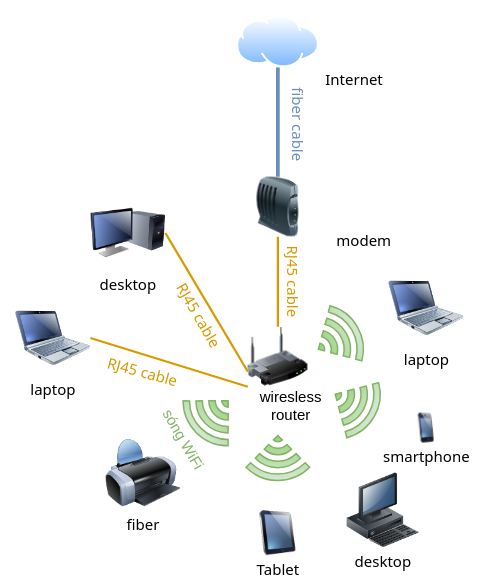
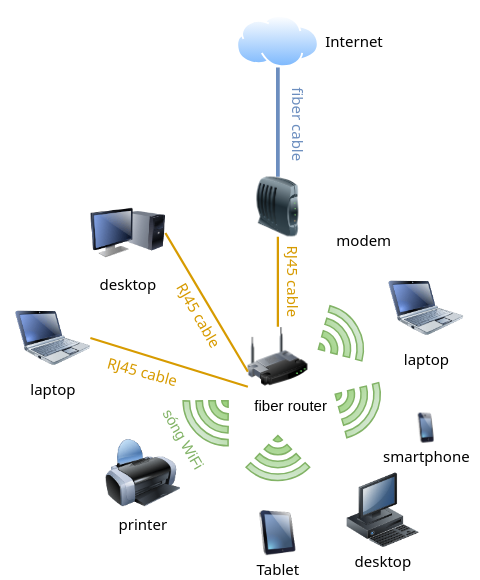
  <mxCell id="0" />
  <mxCell id="1" parent="0" />
  <mxCell id="2" style="edgeStyle=none;rounded=0;html=1;labelBackgroundColor=none;endArrow=none;strokeWidth=3;fontFamily=Verdana;fontSize=22;entryX=0.5;entryY=1;entryDx=0;entryDy=0;fontColor=#D79B00;fillColor=#ffcd28;gradientColor=#ffa500;strokeColor=#d79b00;" parent="1" source="3" target="14" edge="1"><mxGeometry relative="1" as="geometry" /></mxCell>
  <mxCell id="3" value="" style="image;html=1;labelBackgroundColor=#ffffff;image=img/lib/clip_art/networking/Wireless_Router_128x128.png;rounded=1;shadow=0;comic=0;strokeWidth=2;fontSize=22" parent="1" vertex="1"><mxGeometry x="330" y="435" width="80" height="80" as="geometry" /></mxCell>
  <mxCell id="4" style="edgeStyle=none;rounded=0;html=1;labelBackgroundColor=none;endArrow=none;strokeWidth=5;fontFamily=Verdana;fontSize=22;exitX=0.5;exitY=0;exitDx=0;exitDy=0;entryX=0.5;entryY=1;entryDx=0;entryDy=0;fillColor=#dae8fc;gradientColor=#7ea6e0;strokeColor=#6c8ebf;" parent="1" source="14" target="16" edge="1"><mxGeometry relative="1" as="geometry"><mxPoint x="370" y="190" as="targetPoint" /></mxGeometry></mxCell>
  <mxCell id="5" value="Tablet" style="image;html=1;labelBackgroundColor=#ffffff;image=img/lib/clip_art/computers/iPad_128x128.png;rounded=1;shadow=0;comic=0;strokeWidth=2;fontSize=20;fontFamily=Noto Sans;fontSource=https%3A%2F%2Ffonts.googleapis.com%2Fcss%3Ffamily%3DNoto%2BSans;aspect=fixed;" parent="1" vertex="1"><mxGeometry x="340" y="680" width="60" height="60" as="geometry" /></mxCell>
  <mxCell id="6" value="desktop" style="image;html=1;labelBackgroundColor=#ffffff;image=img/lib/clip_art/computers/Monitor_Tower_128x128.png;rounded=1;shadow=0;comic=0;strokeWidth=2;fontSize=20;fontFamily=Noto Sans;fontSource=https%3A%2F%2Ffonts.googleapis.com%2Fcss%3Ffamily%3DNoto%2BSans;aspect=fixed;" parent="1" vertex="1"><mxGeometry x="120" y="260" width="100" height="100" as="geometry" /></mxCell>
- <mxCell id="7" value="fiber" style="image;html=1;labelBackgroundColor=#ffffff;image=img/lib/clip_art/computers/Printer_128x128.png;rounded=1;shadow=0;comic=0;strokeWidth=2;fontSize=20;fontFamily=Noto Sans;fontSource=https%3A%2F%2Ffonts.googleapis.com%2Fcss%3Ffamily%3DNoto%2BSans;aspect=fixed;" parent="1" vertex="1"><mxGeometry x="140" y="580" width="100" height="100" as="geometry" /></mxCell>
+ <mxCell id="7" value="printer" style="image;html=1;labelBackgroundColor=#ffffff;image=img/lib/clip_art/computers/Printer_128x128.png;rounded=1;shadow=0;comic=0;strokeWidth=2;fontSize=20;fontFamily=Noto Sans;fontSource=https%3A%2F%2Ffonts.googleapis.com%2Fcss%3Ffamily%3DNoto%2BSans;aspect=fixed;" parent="1" vertex="1"><mxGeometry x="140" y="580" width="100" height="100" as="geometry" /></mxCell>
  <mxCell id="8" value="desktop" style="image;html=1;labelBackgroundColor=#ffffff;image=img/lib/clip_art/computers/Workstation_128x128.png;rounded=1;shadow=0;comic=0;strokeWidth=2;fontSize=20;fontFamily=Noto Sans;fontSource=https%3A%2F%2Ffonts.googleapis.com%2Fcss%3Ffamily%3DNoto%2BSans;" parent="1" vertex="1"><mxGeometry x="460" y="630" width="100" height="100" as="geometry" /></mxCell>
  <mxCell id="9" value="smartphone" style="image;html=1;labelBackgroundColor=#ffffff;image=img/lib/clip_art/telecommunication/iPhone_128x128.png;rounded=1;shadow=0;comic=0;strokeWidth=2;fontSize=20;fontFamily=Noto Sans;fontSource=https%3A%2F%2Ffonts.googleapis.com%2Fcss%3Ffamily%3DNoto%2BSans;aspect=fixed;" parent="1" vertex="1"><mxGeometry x="547.5" y="550" width="40" height="40" as="geometry" /></mxCell>
  <mxCell id="10" value="laptop" style="image;html=1;labelBackgroundColor=#ffffff;image=img/lib/clip_art/computers/Netbook_128x128.png;rounded=1;shadow=0;comic=0;strokeColor=#000000;strokeWidth=2;fillColor=#FFFFFF;fontSize=20;fontColor=#000000;fontFamily=Noto Sans;fontSource=https%3A%2F%2Ffonts.googleapis.com%2Fcss%3Ffamily%3DNoto%2BSans;aspect=fixed;" parent="1" vertex="1"><mxGeometry x="517.5" y="360" width="100" height="100" as="geometry" /></mxCell>
  <mxCell id="11" value="laptop" style="image;html=1;labelBackgroundColor=#ffffff;image=img/lib/clip_art/computers/Netbook_128x128.png;rounded=1;shadow=0;comic=0;strokeWidth=2;fontSize=20;fontFamily=Noto Sans;fontSource=https%3A%2F%2Ffonts.googleapis.com%2Fcss%3Ffamily%3DNoto%2BSans;aspect=fixed;" parent="1" vertex="1"><mxGeometry x="20" y="400" width="100" height="100" as="geometry" /></mxCell>
  <mxCell id="12" value="" style="endArrow=none;html=1;rounded=0;entryX=0;entryY=0.75;entryDx=0;entryDy=0;exitX=1;exitY=0.5;exitDx=0;exitDy=0;curved=1;fillColor=#ffcd28;gradientColor=#ffa500;strokeColor=#d79b00;strokeWidth=3;" edge="1" parent="1" source="6" target="3"><mxGeometry width="50" height="50" relative="1" as="geometry"><mxPoint x="360" y="590" as="sourcePoint" /><mxPoint x="410" y="540" as="targetPoint" /></mxGeometry></mxCell>
  <mxCell id="13" value="" style="endArrow=none;html=1;rounded=0;curved=1;entryX=0;entryY=1;entryDx=0;entryDy=0;exitX=1;exitY=0.5;exitDx=0;exitDy=0;strokeWidth=3;fillColor=#ffcd28;gradientColor=#ffa500;strokeColor=#d79b00;" edge="1" parent="1" source="11" target="3"><mxGeometry width="50" height="50" relative="1" as="geometry"><mxPoint x="140" y="670" as="sourcePoint" /><mxPoint x="340" y="500" as="targetPoint" /></mxGeometry></mxCell>
  <mxCell id="14" value="" style="image;html=1;image=img/lib/clip_art/networking/Modem_128x128.png;verticalAlign=middle;horizontal=1;spacingTop=-46;spacing=3;" vertex="1" parent="1"><mxGeometry x="330" y="235" width="80" height="80" as="geometry" /></mxCell>
  <mxCell id="15" value="&lt;font style=&quot;font-size: 20px;&quot; data-font-src=&quot;https://fonts.googleapis.com/css?family=Noto+Sans&quot; face=&quot;Noto Sans&quot;&gt;modem&lt;/font&gt;" style="text;html=1;align=center;verticalAlign=middle;whiteSpace=wrap;rounded=0;" vertex="1" parent="1"><mxGeometry x="455" y="305" width="60" height="30" as="geometry" /></mxCell>
  <mxCell id="16" value="" style="image;aspect=fixed;perimeter=ellipsePerimeter;html=1;align=center;shadow=0;dashed=0;spacingTop=3;image=img/lib/active_directory/internet_cloud.svg;" vertex="1" parent="1"><mxGeometry x="315" y="20" width="110" height="69.3" as="geometry" /></mxCell>
- <mxCell id="17" value="Internet" style="text;html=1;align=center;verticalAlign=middle;whiteSpace=wrap;rounded=0;fontSize=20;fontFamily=Noto Sans;fontSource=https%3A%2F%2Ffonts.googleapis.com%2Fcss%3Ffamily%3DNoto%2BSans;" vertex="1" parent="1"><mxGeometry x="442.43" y="89.65" width="60" height="30" as="geometry" /></mxCell>
+ <mxCell id="17" value="Internet" style="text;html=1;align=center;verticalAlign=middle;whiteSpace=wrap;rounded=0;fontSize=20;fontFamily=Noto Sans;fontSource=https%3A%2F%2Ffonts.googleapis.com%2Fcss%3Ffamily%3DNoto%2BSans;" vertex="1" parent="1"><mxGeometry x="442.43" y="39.65" width="60" height="30" as="geometry" /></mxCell>
  <mxCell id="18" value="" style="html=1;verticalLabelPosition=bottom;align=center;labelBackgroundColor=#ffffff;verticalAlign=top;strokeWidth=2;strokeColor=#82b366;shadow=0;dashed=0;shape=mxgraph.ios7.icons.wifi;pointerEvents=1;fillColor=#d5e8d4;gradientColor=#97d077;rotation=60;" vertex="1" parent="1"><mxGeometry x="407.57" y="420" width="84.86" height="60" as="geometry" /></mxCell>
  <mxCell id="19" value="" style="html=1;verticalLabelPosition=bottom;align=center;labelBackgroundColor=#ffffff;verticalAlign=top;strokeWidth=2;strokeColor=#82b366;shadow=0;dashed=0;shape=mxgraph.ios7.icons.wifi;pointerEvents=1;fillColor=#d5e8d4;gradientColor=#97d077;rotation=120;" vertex="1" parent="1"><mxGeometry x="430" y="510" width="84.86" height="60" as="geometry" /></mxCell>
  <mxCell id="20" value="" style="html=1;verticalLabelPosition=bottom;align=center;labelBackgroundColor=#ffffff;verticalAlign=top;strokeWidth=2;strokeColor=#82b366;shadow=0;dashed=0;shape=mxgraph.ios7.icons.wifi;pointerEvents=1;fillColor=#d5e8d4;gradientColor=#97d077;rotation=-180;" vertex="1" parent="1"><mxGeometry x="327.57" y="580" width="84.86" height="60" as="geometry" /></mxCell>
  <mxCell id="21" value="" style="html=1;verticalLabelPosition=bottom;align=center;labelBackgroundColor=#ffffff;verticalAlign=top;strokeWidth=2;strokeColor=#82b366;shadow=0;dashed=0;shape=mxgraph.ios7.icons.wifi;pointerEvents=1;fillColor=#d5e8d4;gradientColor=#97d077;rotation=-135;" vertex="1" parent="1"><mxGeometry x="240" y="525" width="84.86" height="60" as="geometry" /></mxCell>
- <mxCell id="22" value="&lt;font style=&quot;font-size: 20px;&quot;&gt;wiresless router&lt;/font&gt;" style="text;html=1;align=center;verticalAlign=middle;whiteSpace=wrap;rounded=0;" vertex="1" parent="1"><mxGeometry x="335.14" y="525" width="104.86" height="30" as="geometry" /></mxCell>
+ <mxCell id="22" value="&lt;font style=&quot;font-size: 20px;&quot;&gt;fiber router&lt;/font&gt;" style="text;html=1;align=center;verticalAlign=middle;whiteSpace=wrap;rounded=0;" vertex="1" parent="1"><mxGeometry x="335.14" y="525" width="104.86" height="30" as="geometry" /></mxCell>
  <mxCell id="23" value="&lt;font style=&quot;font-size: 20px;&quot; data-font-src=&quot;https://fonts.googleapis.com/css?family=Noto+Sans&quot; face=&quot;Noto Sans&quot;&gt;RJ45 cable&lt;/font&gt;" style="text;html=1;align=center;verticalAlign=middle;whiteSpace=wrap;rounded=0;fontColor=#D79B00;rotation=15;" vertex="1" parent="1"><mxGeometry x="140" y="480" width="100" height="30" as="geometry" /></mxCell>
  <mxCell id="24" value="&lt;font style=&quot;font-size: 20px;&quot; data-font-src=&quot;https://fonts.googleapis.com/css?family=Noto+Sans&quot; face=&quot;Noto Sans&quot;&gt;RJ45 cable&lt;/font&gt;" style="text;html=1;align=center;verticalAlign=middle;whiteSpace=wrap;rounded=0;fontColor=#D79B00;rotation=60;" vertex="1" parent="1"><mxGeometry x="215" y="405" width="100" height="30" as="geometry" /></mxCell>
  <mxCell id="25" value="&lt;font style=&quot;font-size: 20px;&quot;&gt;sóng WiFi&lt;/font&gt;" style="text;html=1;align=center;verticalAlign=middle;whiteSpace=wrap;rounded=0;fontColor=#82B366;rotation=60;" vertex="1" parent="1"><mxGeometry x="190" y="570" width="110" height="30" as="geometry" /></mxCell>
  <mxCell id="26" value="&lt;font style=&quot;font-size: 20px;&quot; data-font-src=&quot;https://fonts.googleapis.com/css?family=Noto+Sans&quot; face=&quot;Noto Sans&quot;&gt;RJ45 cable&lt;/font&gt;" style="text;html=1;align=center;verticalAlign=middle;whiteSpace=wrap;rounded=0;fontColor=#D79B00;rotation=90;" vertex="1" parent="1"><mxGeometry x="340" y="360" width="100" height="30" as="geometry" /></mxCell>
  <mxCell id="27" value="fiber cable" style="text;html=1;align=center;verticalAlign=middle;whiteSpace=wrap;rounded=0;fontSize=20;fontFamily=Noto Sans;fontSource=https%3A%2F%2Ffonts.googleapis.com%2Fcss%3Ffamily%3DNoto%2BSans;rotation=90;fontColor=#6C8EBF;" vertex="1" parent="1"><mxGeometry x="327.57" y="150" width="140" height="30" as="geometry" /></mxCell>
